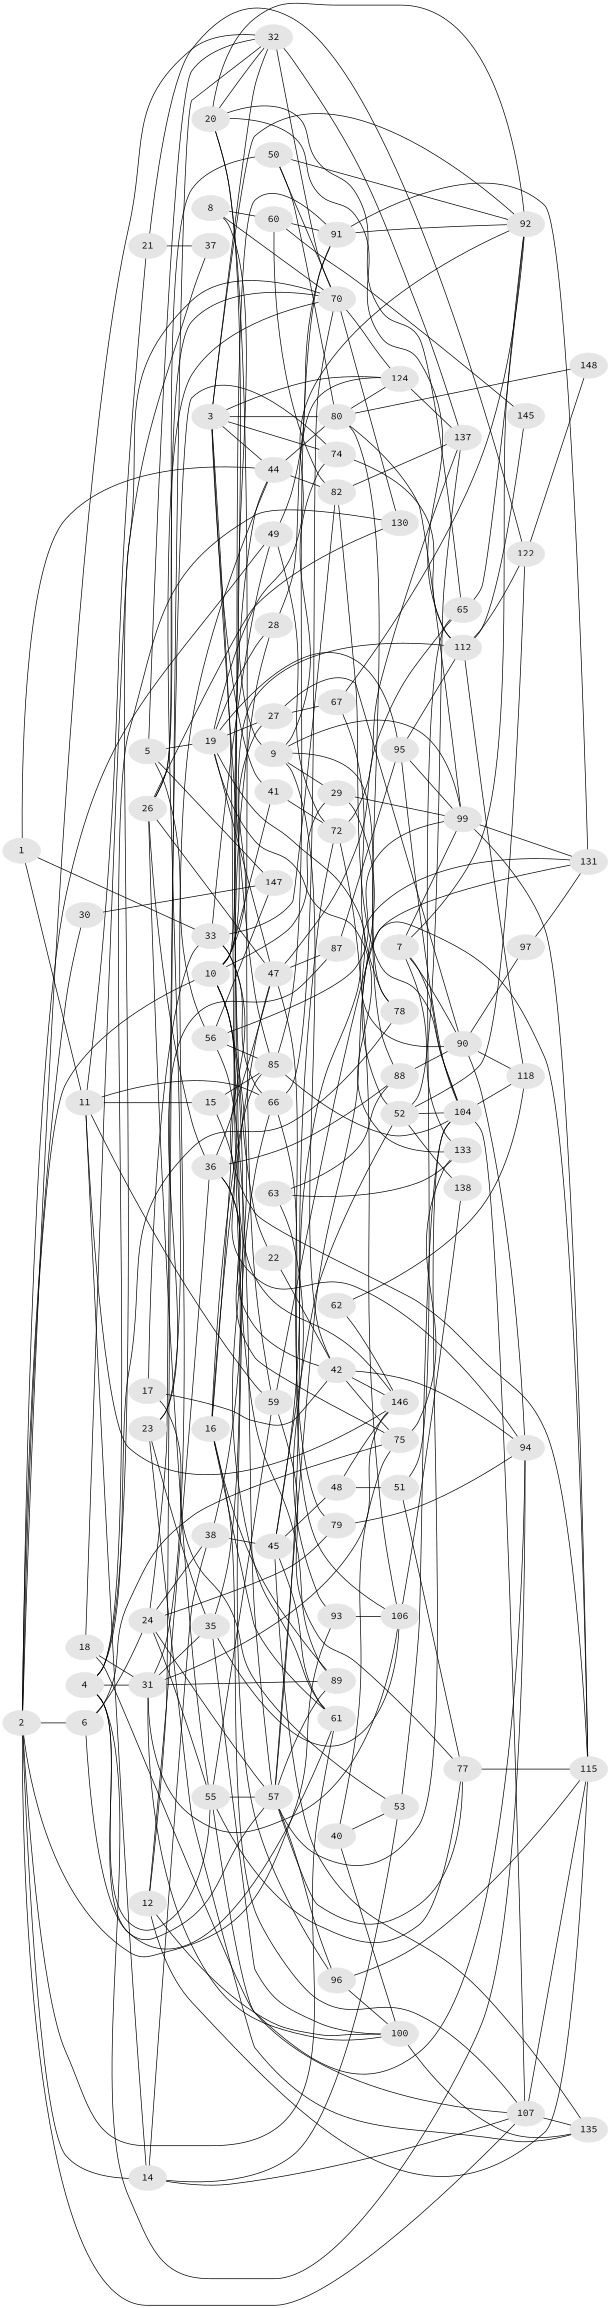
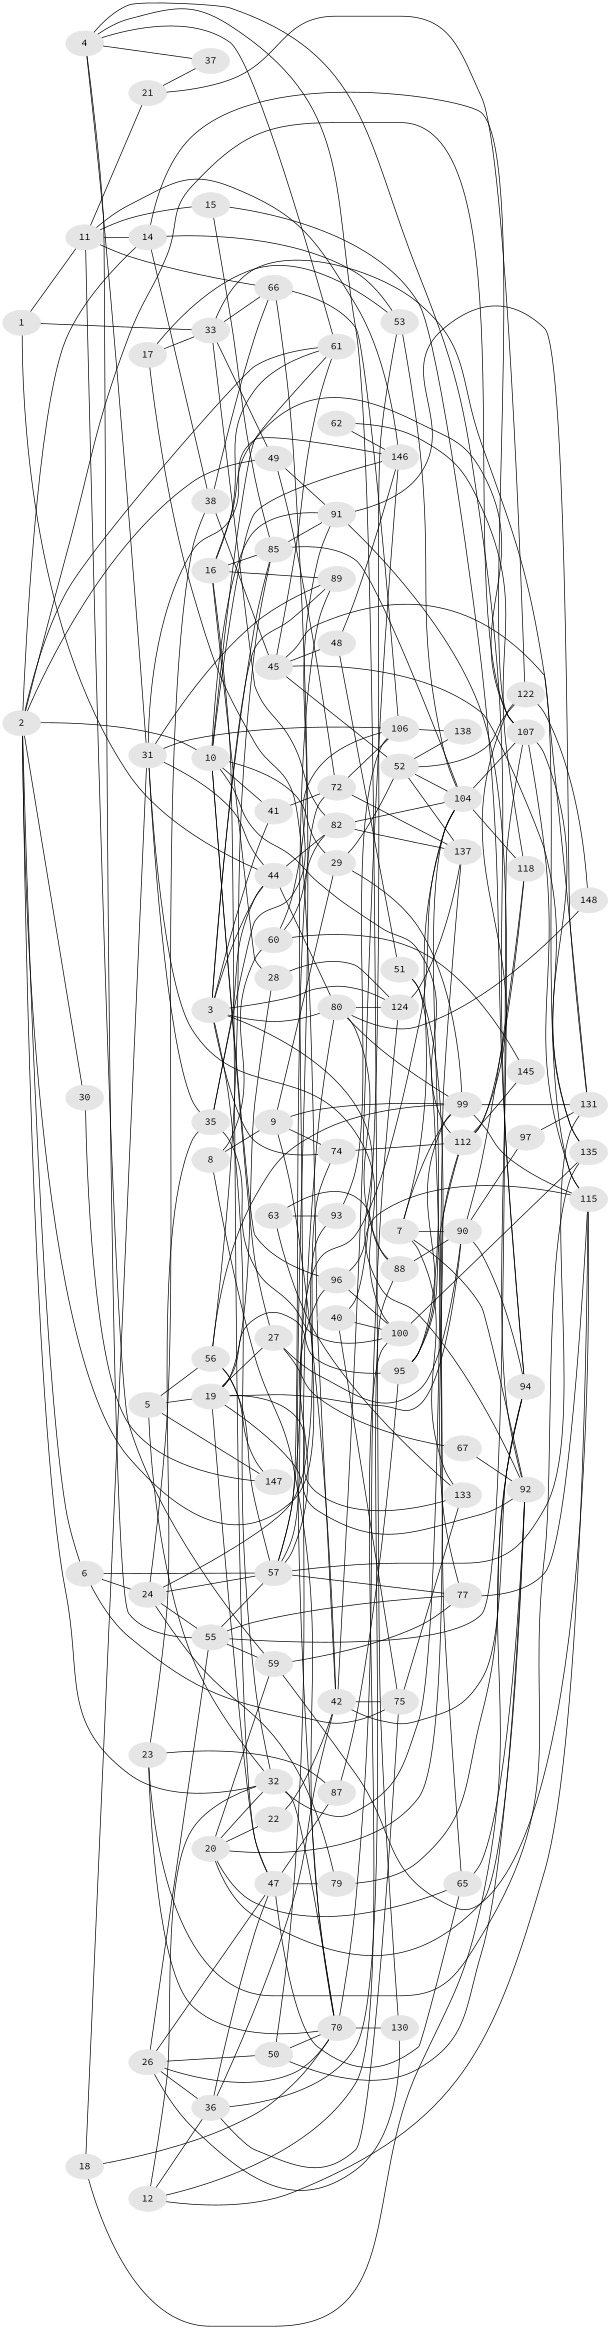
  graph {
    fontname="Source Code Pro"
    rankdir=LR
    node [color=gray90 fontname="Source Code Pro" style=filled]
    edge [fontname="Source Code Pro"]
    1
    11
    33 [super="+109"]
    44 [super="+46"]
    14
    146
    15
    21
    59 [super="+134"]
    66
    49 [super="+73"]
    115
    82 [super="+86"]
    80 [super="+116"]
    2 [super="+141"]
    6 [super="+68"]
    10 [super="+17"]
    30
    32 [super="+126"]
    61 [super="+144"]
    93
    107 [super="+114"]
    24 [super="+39"]
    57 [super="+108"]
    75 [super="+142"]
    41 [super="+136"]
    29
    27 [super="+69"]
    91 [super="+129"]
    96
    112 [super="+140"]
    53
    38
    147
    70 [super="+117"]
    137
    72
    106 [super="+110"]
    135
    3 [super="+120"]
    74 [super="+119"]
    85 [super="+113"]
    89
    92 [super="+105"]
    124
    99 [super="+121"]
    88
    148
    104 [super="+125"]
    4 [super="+25"]
    31 [super="+132"]
    37
    55 [super="+84"]
-   78
    94
    130
    100 [super="+128"]
    35 [super="+101"]
    77 [super="+127"]
    5 [super="+83"]
    19 [super="+76"]
    56
    90 [super="+139"]
    133
    28
    47 [super="+98"]
    95 [super="+103"]
    79
    131
    7 [super="+64"]
    118
    97
    9 [super="+43"]
    42 [super="+71"]
    8
    60 [super="+81"]
    145
    52 [super="+111"]
    67
    122
    12 [super="+123"]
    36 [super="+102"]
    n83 [label=17]
    45 [super="+143"]
    16 [super="+54"]
    65
    87
    18
    20 [super="+34"]
    22
    23 [super="+58"]
    26
    50
    138
    48
    40
    51
    62
    63
    1 -- 11
    1 -- 33
    1 -- 44
    11 -- 14
    11 -- 146
    11 -- 15
    11 -- 21
    11 -- 59
    11 -- 66
    33 -- 66
    33 -- 49
    33 -- 115
    33 -- 82
    44 -- 82
    44 -- 80
    14 -- 107
    14 -- 53
    14 -- 38
    15 -- 85
    15 -- 94
    21 -- 37
    21 -- 122
    59 -- 115
    59 -- 77
    66 -- 70
    66 -- 106
    49 -- 91
    49 -- 72
    82 -- 137
    82 -- 104
    80 -- 124
    80 -- 99
    80 -- 88
    80 -- 148
    2 -- 14
    2 -- 49
    2 -- 6
    2 -- 10
    2 -- 30
    2 -- 32
    2 -- 61
    2 -- 93
    2 -- 107
    6 -- 24
    6 -- 57
    6 -- 75
    10 -- 146
    10 -- 61
    10 -- 41
    10 -- 29
    10 -- 27
    10 -- 91
    10 -- 96
    10 -- 112
    30 -- 147
    32 -- 70
    32 -- 137
    93 -- 106
    107 -- 115
    107 -- 135
    24 -- 57
    24 -- 38
    24 -- 74
    24 -- 55
    24 -- 79
    57 -- 96
    57 -- 72
    57 -- 89
    57 -- 104
    57 -- 77
    57 -- 131
    75 -- 133
    41 -- 72
    29 -- 99
    29 -- 52
    27 -- 90
    27 -- 67
    91 -- 92
    91 -- 131
    96 -- 115
    96 -- 100
    112 -- 118
    112 -- 145
    112 -- 122
    53 -- 104
    38 -- 66
    38 -- 45
    70 -- 124
    70 -- 130
    72 -- 137
    72 -- 106
    106 -- 138
    3 -- 44
    3 -- 80
    3 -- 32
    3 -- 41
    3 -- 74
    3 -- 85
    3 -- 89
    3 -- 92
    3 -- 124
    74 -- 112
    85 -- 91
    85 -- 104
    124 -- 137
    99 -- 115
    99 -- 131
    88 -- 90
    104 -- 107
    104 -- 118
    4 -- 61
    4 -- 31
    4 -- 37
    4 -- 55
-   4 -- 78
    4 -- 94
    4 -- 130
    31 -- 44
    31 -- 146
    31 -- 106 [weight=2]
    31 -- 89
    31 -- 100
    31 -- 35
    55 -- 59
    55 -- 107
    55 -- 57
    55 -- 77
    100 -- 135
    35 -- 44
    35 -- 106
    35 -- 100
    77 -- 115
    5 -- 32
    5 -- 147
    5 -- 19
    5 -- 56
    19 -- 27
    19 -- 92
    19 -- 90
    19 -- 133
    19 -- 28
    19 -- 47
    19 -- 95
    56 -- 57
    56 -- 147
    56 -- 85
    56 -- 99
    90 -- 94
    90 -- 118
    90 -- 97
    28 -- 124
    47 -- 79
    47 -- 65
    47 -- 87
    95 -- 112
    95 -- 99
    95 -- 104
    79 -- 94
    7 -- 92
    7 -- 99
    7 -- 104
    7 -- 90
    7 -- 133
    97 -- 131
    9 -- 29
    9 -- 74
    9 -- 99
-   9 -- 78
    9 -- 42
    42 -- 146
    42 -- 75
    42 -- 94
    8 -- 70
    8 -- 9
    8 -- 60
    60 -- 82
    60 -- 91
    60 -- 145
    52 -- 137
    52 -- 104
    52 -- 122
    52 -- 138
    67 -- 92
-   67 -- 78
    122 -- 148
    12 -- 115
    12 -- 32
    12 -- 100
    12 -- 36
    36 -- 75
    36 -- 88
    36 -- 47
    36 -- 42
    n83 -- 33
    n83 -- 53
    n83 -- 42
    45 -- 61
    45 -- 135
    45 -- 131
    45 -- 52
    45 -- 48
    16 -- 61
    16 -- 107
    16 -- 85
    16 -- 89
    16 -- 28
    16 -- 47
    65 -- 92
    87 -- 95
    18 -- 70
    18 -- 31
    18 -- 94
    20 -- 59
    20 -- 32
    20 -- 112
    20 -- 92
    20 -- 65
    20 -- 22
    22 -- 42
    23 -- 70
    23 -- 135
    23 -- 35
    23 -- 87
    26 -- 70
    26 -- 55
    26 -- 130
    26 -- 47
    26 -- 36
    26 -- 50
    50 -- 80
    50 -- 70
    50 -- 92
    48 -- 146
    48 -- 51
    40 -- 75
    40 -- 53
    40 -- 100
    51 -- 77
    51 -- 65
    62 -- 146
    62 -- 118
    63 -- 93
    63 -- 88
    63 -- 133
  }
